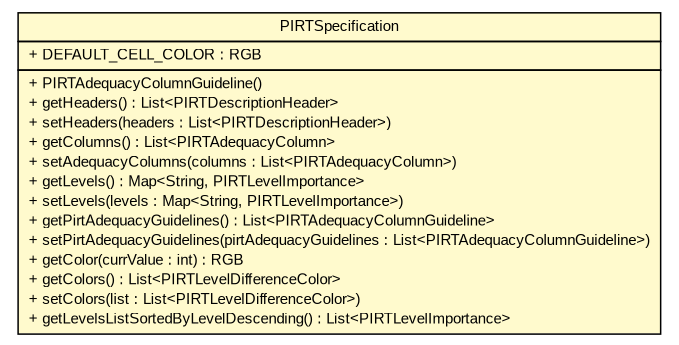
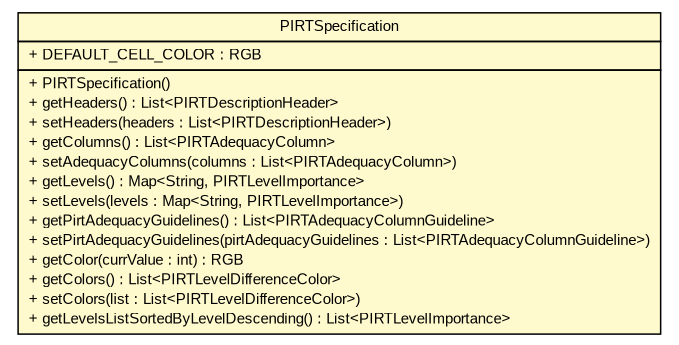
  digraph {
    nodesep=0.25
    ranksep=0.5
    rankdir=LR
-   n1 [fontcolor=black fontname=arial fontsize=10.0 label=<<table title="gov.sandia.cf.application.configuration.pirt.PIRTSpecification" border="0" cellborder="1" cellspacing="0" cellpadding="2" port="p" bgcolor="lemonChiffon" href="./PIRTSpecification.html"> 		<tr><td><table border="0" cellspacing="0" cellpadding="1"> <tr><td align="center" balign="center"> PIRTSpecification </td></tr> 		</table></td></tr> 		<tr><td><table border="0" cellspacing="0" cellpadding="1"> <tr><td align="left" balign="left"> + DEFAULT_CELL_COLOR : RGB </td></tr> 		</table></td></tr> 		<tr><td><table border="0" cellspacing="0" cellpadding="1"> <tr><td align="left" balign="left"> + PIRTAdequacyColumnGuideline() </td></tr> <tr><td align="left" balign="left"> + getHeaders() : List&lt;PIRTDescriptionHeader&gt; </td></tr> <tr><td align="left" balign="left"> + setHeaders(headers : List&lt;PIRTDescriptionHeader&gt;) </td></tr> <tr><td align="left" balign="left"> + getColumns() : List&lt;PIRTAdequacyColumn&gt; </td></tr> <tr><td align="left" balign="left"> + setAdequacyColumns(columns : List&lt;PIRTAdequacyColumn&gt;) </td></tr> <tr><td align="left" balign="left"> + getLevels() : Map&lt;String, PIRTLevelImportance&gt; </td></tr> <tr><td align="left" balign="left"> + setLevels(levels : Map&lt;String, PIRTLevelImportance&gt;) </td></tr> <tr><td align="left" balign="left"> + getPirtAdequacyGuidelines() : List&lt;PIRTAdequacyColumnGuideline&gt; </td></tr> <tr><td align="left" balign="left"> + setPirtAdequacyGuidelines(pirtAdequacyGuidelines : List&lt;PIRTAdequacyColumnGuideline&gt;) </td></tr> <tr><td align="left" balign="left"> + getColor(currValue : int) : RGB </td></tr> <tr><td align="left" balign="left"> + getColors() : List&lt;PIRTLevelDifferenceColor&gt; </td></tr> <tr><td align="left" balign="left"> + setColors(list : List&lt;PIRTLevelDifferenceColor&gt;) </td></tr> <tr><td align="left" balign="left"> + getLevelsListSortedByLevelDescending() : List&lt;PIRTLevelImportance&gt; </td></tr> 		</table></td></tr> 		</table>> shape=plaintext]
+   n1 [fontcolor=black fontname=arial fontsize=10.0 label=<<table title="gov.sandia.cf.application.configuration.pirt.PIRTSpecification" border="0" cellborder="1" cellspacing="0" cellpadding="2" port="p" bgcolor="lemonChiffon" href="./PIRTSpecification.html"> 		<tr><td><table border="0" cellspacing="0" cellpadding="1"> <tr><td align="center" balign="center"> PIRTSpecification </td></tr> 		</table></td></tr> 		<tr><td><table border="0" cellspacing="0" cellpadding="1"> <tr><td align="left" balign="left"> + DEFAULT_CELL_COLOR : RGB </td></tr> 		</table></td></tr> 		<tr><td><table border="0" cellspacing="0" cellpadding="1"> <tr><td align="left" balign="left"> + PIRTSpecification() </td></tr> <tr><td align="left" balign="left"> + getHeaders() : List&lt;PIRTDescriptionHeader&gt; </td></tr> <tr><td align="left" balign="left"> + setHeaders(headers : List&lt;PIRTDescriptionHeader&gt;) </td></tr> <tr><td align="left" balign="left"> + getColumns() : List&lt;PIRTAdequacyColumn&gt; </td></tr> <tr><td align="left" balign="left"> + setAdequacyColumns(columns : List&lt;PIRTAdequacyColumn&gt;) </td></tr> <tr><td align="left" balign="left"> + getLevels() : Map&lt;String, PIRTLevelImportance&gt; </td></tr> <tr><td align="left" balign="left"> + setLevels(levels : Map&lt;String, PIRTLevelImportance&gt;) </td></tr> <tr><td align="left" balign="left"> + getPirtAdequacyGuidelines() : List&lt;PIRTAdequacyColumnGuideline&gt; </td></tr> <tr><td align="left" balign="left"> + setPirtAdequacyGuidelines(pirtAdequacyGuidelines : List&lt;PIRTAdequacyColumnGuideline&gt;) </td></tr> <tr><td align="left" balign="left"> + getColor(currValue : int) : RGB </td></tr> <tr><td align="left" balign="left"> + getColors() : List&lt;PIRTLevelDifferenceColor&gt; </td></tr> <tr><td align="left" balign="left"> + setColors(list : List&lt;PIRTLevelDifferenceColor&gt;) </td></tr> <tr><td align="left" balign="left"> + getLevelsListSortedByLevelDescending() : List&lt;PIRTLevelImportance&gt; </td></tr> 		</table></td></tr> 		</table>> shape=plaintext]
  }
